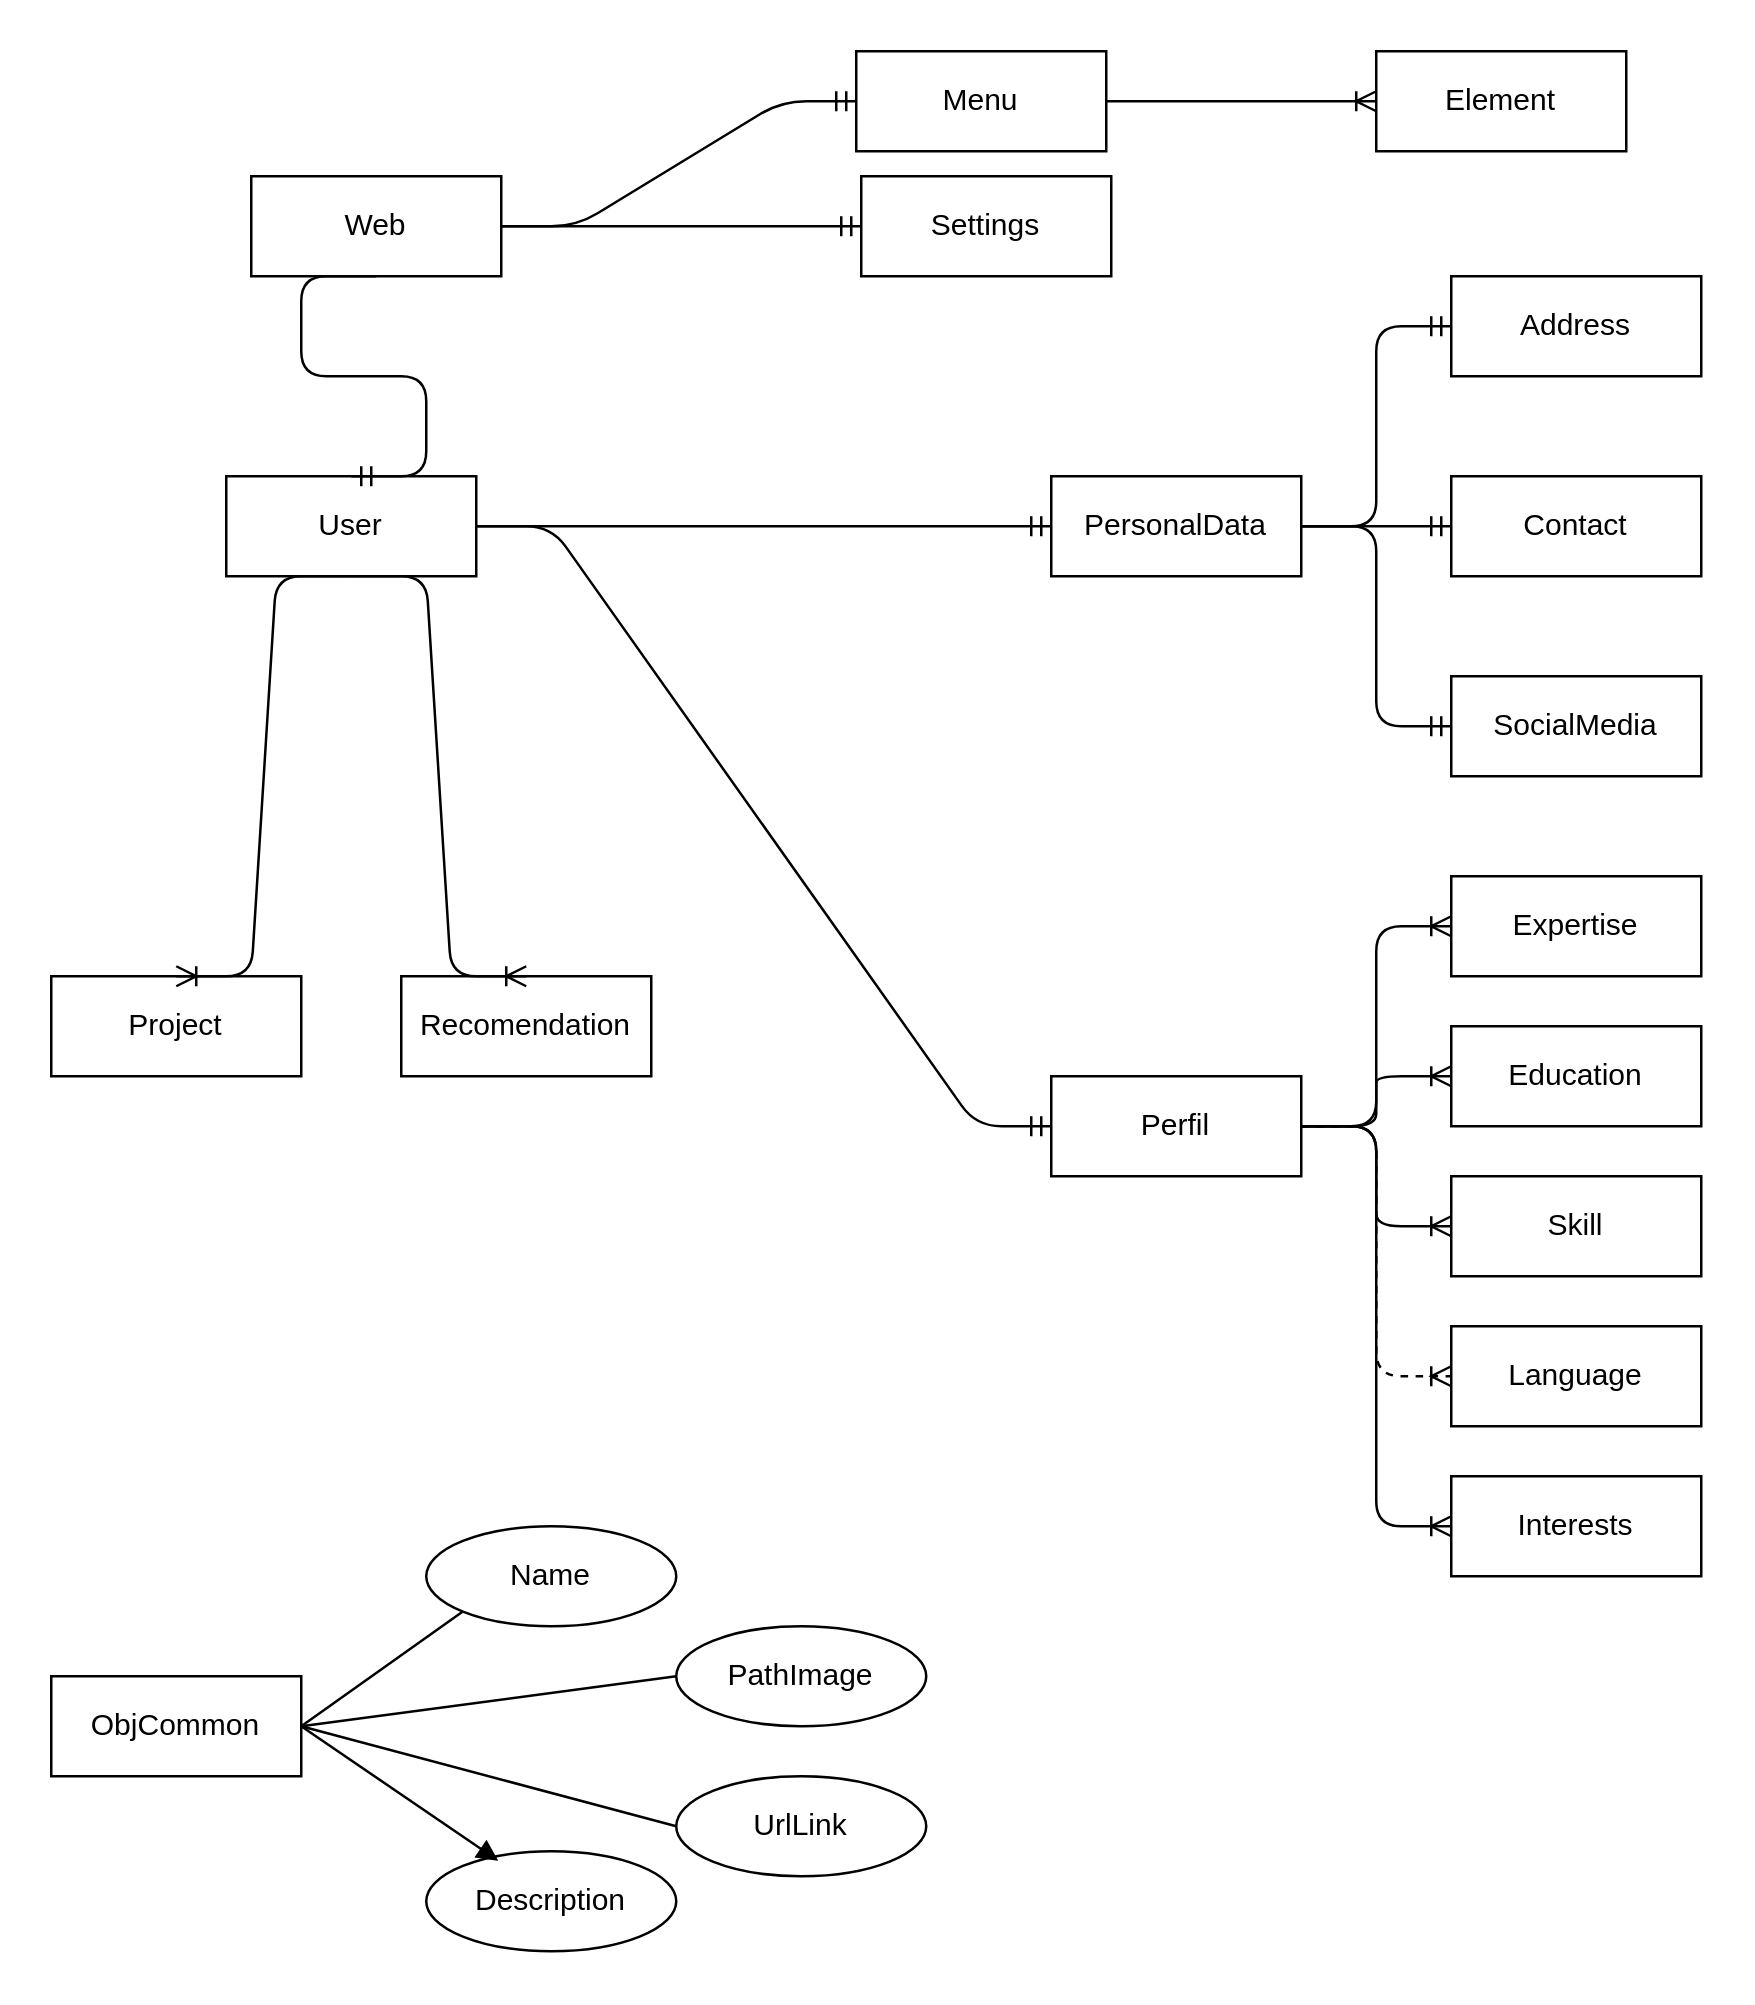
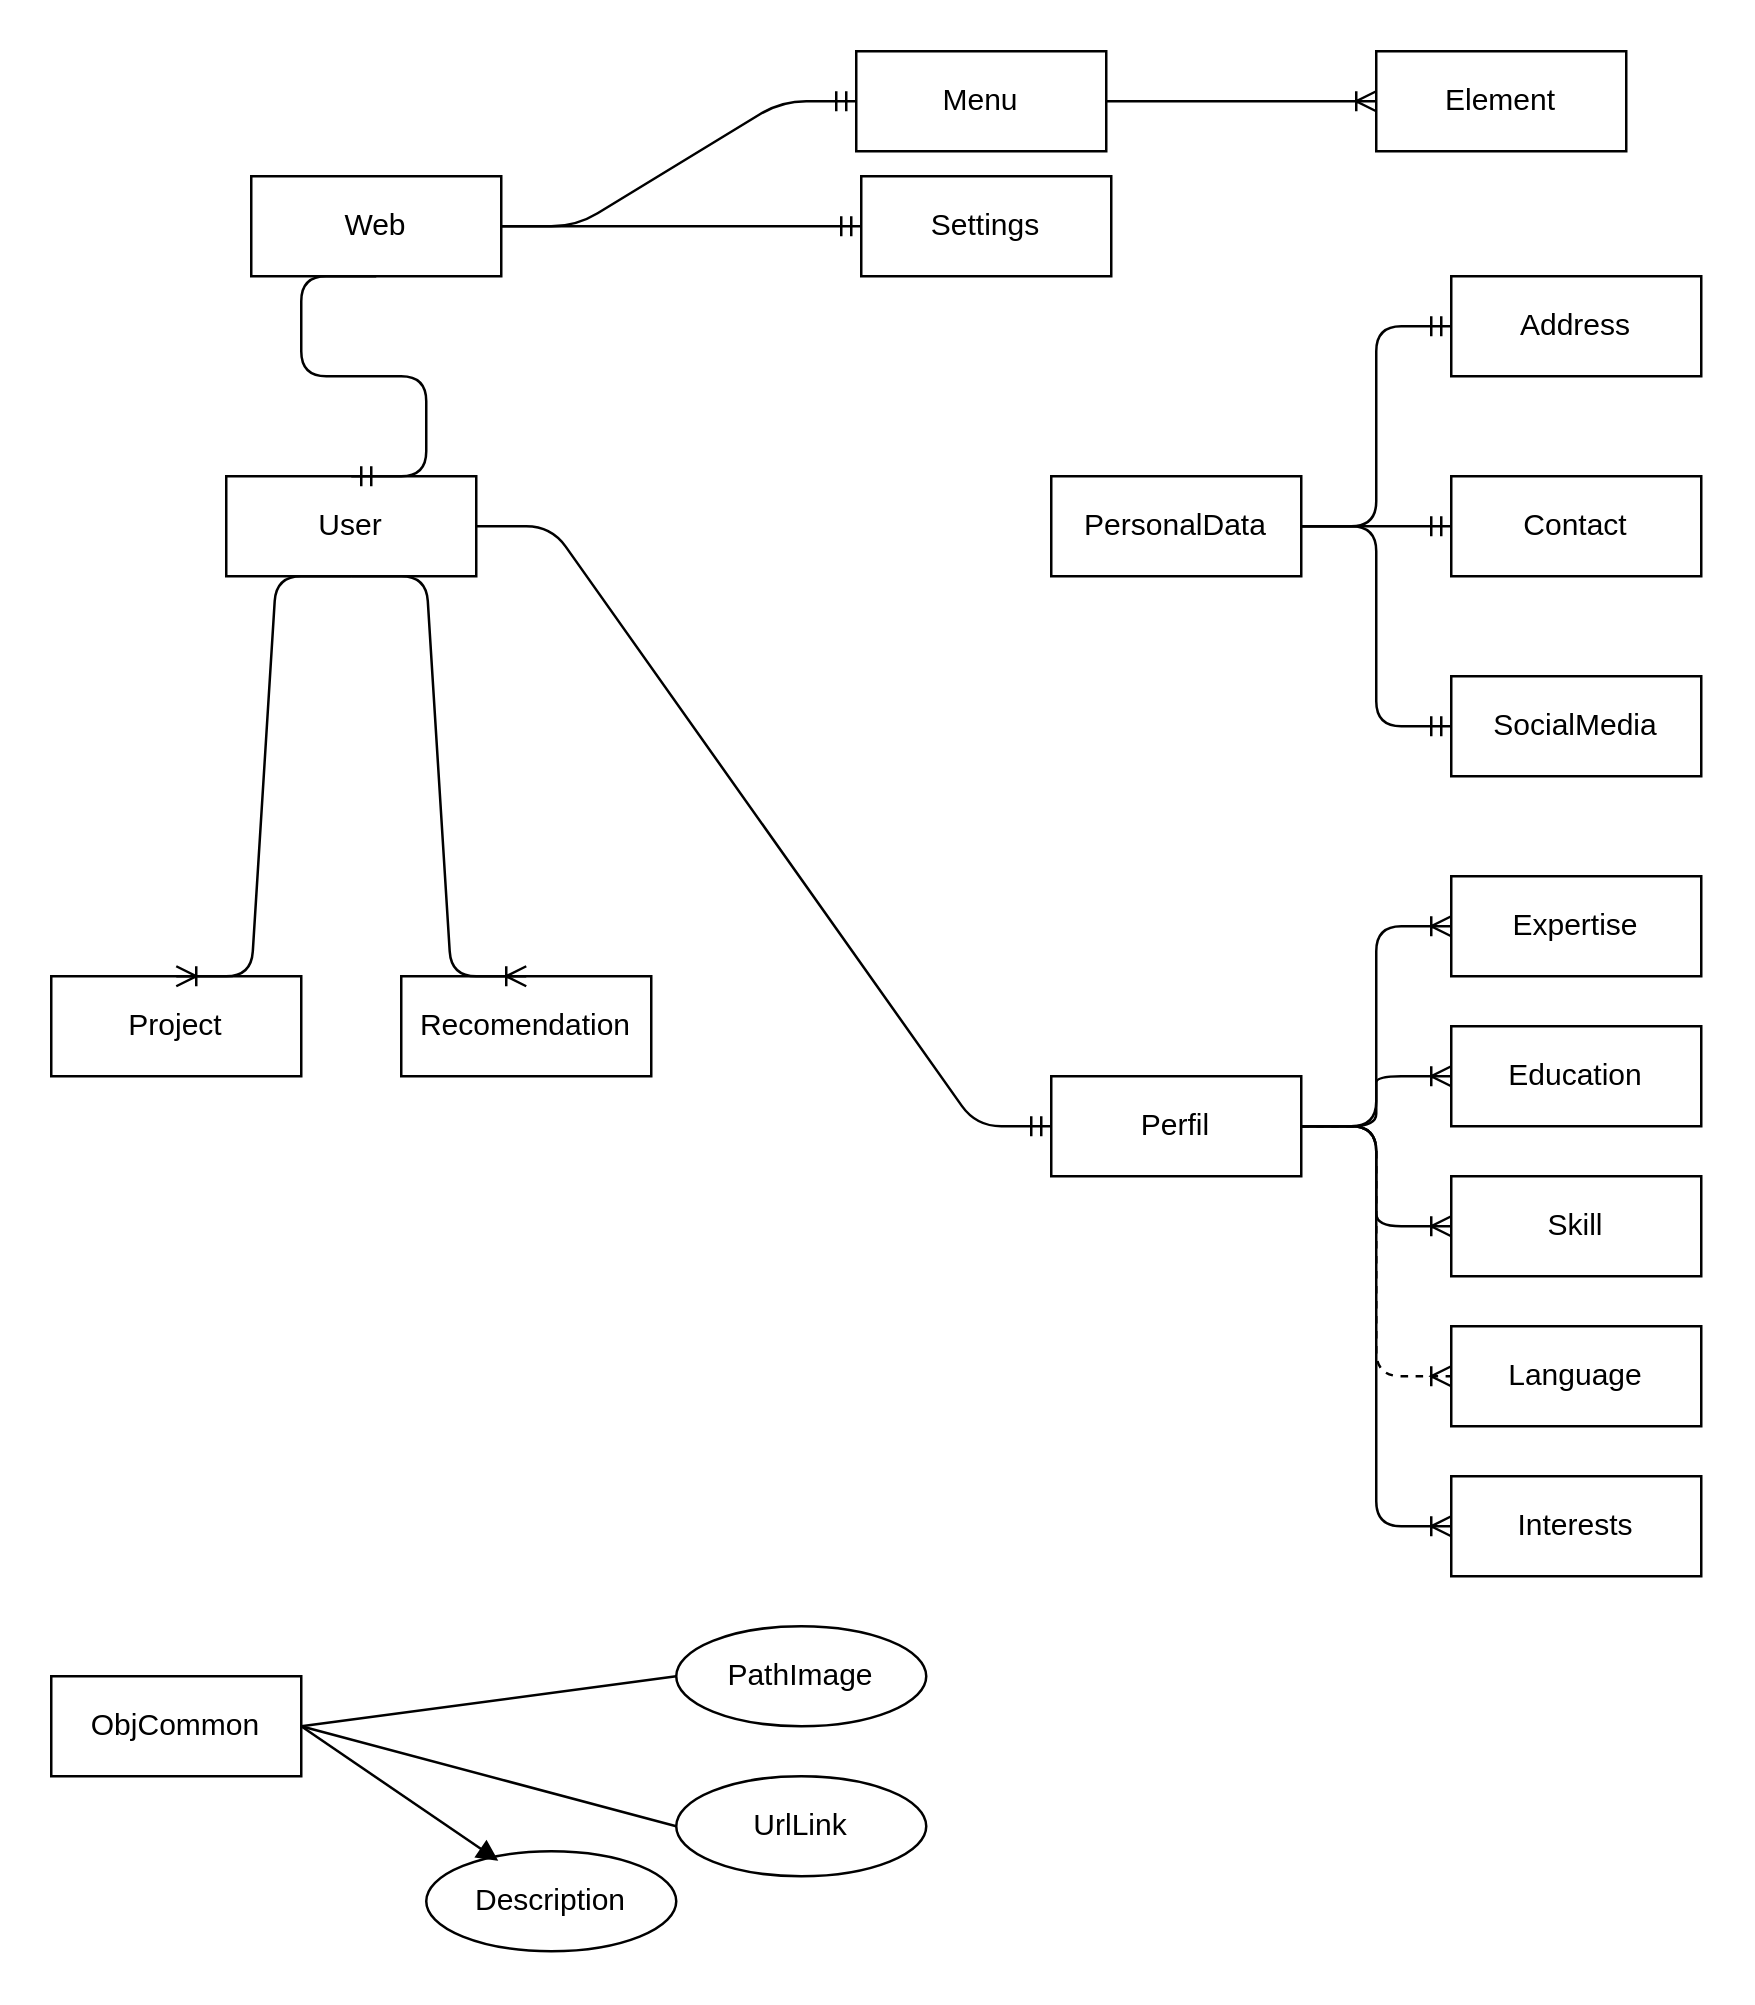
  <mxCell id="0" />
  <mxCell id="1" parent="0" />
  <mxCell id="2" value="Web" style="whiteSpace=wrap;html=1;align=center;" parent="1" vertex="1"><mxGeometry x="100" y="70" width="100" height="40" as="geometry" /></mxCell>
  <mxCell id="3" value="Settings" style="whiteSpace=wrap;html=1;align=center;" parent="1" vertex="1"><mxGeometry x="344" y="70" width="100" height="40" as="geometry" /></mxCell>
  <mxCell id="4" value="" style="edgeStyle=entityRelationEdgeStyle;fontSize=12;html=1;endArrow=ERmandOne;exitX=1;exitY=0.5;exitDx=0;exitDy=0;" parent="1" source="2" target="3" edge="1"><mxGeometry width="100" height="100" relative="1" as="geometry"><mxPoint x="340" y="440" as="sourcePoint" /><mxPoint x="440" y="340" as="targetPoint" /></mxGeometry></mxCell>
  <mxCell id="5" value="User" style="whiteSpace=wrap;html=1;align=center;" parent="1" vertex="1"><mxGeometry x="90" y="190" width="100" height="40" as="geometry" /></mxCell>
  <mxCell id="6" value="" style="edgeStyle=entityRelationEdgeStyle;fontSize=12;html=1;endArrow=ERmandOne;exitX=0.5;exitY=1;exitDx=0;exitDy=0;entryX=0.5;entryY=0;entryDx=0;entryDy=0;" parent="1" source="2" target="5" edge="1"><mxGeometry width="100" height="100" relative="1" as="geometry"><mxPoint x="210" y="100" as="sourcePoint" /><mxPoint x="470" y="100" as="targetPoint" /></mxGeometry></mxCell>
  <mxCell id="7" value="Expertise" style="whiteSpace=wrap;html=1;align=center;" parent="1" vertex="1"><mxGeometry x="580" y="350" width="100" height="40" as="geometry" /></mxCell>
  <mxCell id="8" value="Education" style="whiteSpace=wrap;html=1;align=center;" parent="1" vertex="1"><mxGeometry x="580" y="410" width="100" height="40" as="geometry" /></mxCell>
  <mxCell id="9" value="Skill" style="whiteSpace=wrap;html=1;align=center;" parent="1" vertex="1"><mxGeometry x="580" y="470" width="100" height="40" as="geometry" /></mxCell>
  <mxCell id="10" value="Language" style="whiteSpace=wrap;html=1;align=center;" parent="1" vertex="1"><mxGeometry x="580" y="530" width="100" height="40" as="geometry" /></mxCell>
  <mxCell id="11" value="Interests" style="whiteSpace=wrap;html=1;align=center;" parent="1" vertex="1"><mxGeometry x="580" y="590" width="100" height="40" as="geometry" /></mxCell>
  <mxCell id="12" value="Project" style="whiteSpace=wrap;html=1;align=center;" parent="1" vertex="1"><mxGeometry x="20" y="390" width="100" height="40" as="geometry" /></mxCell>
  <mxCell id="13" value="Recomendation" style="whiteSpace=wrap;html=1;align=center;" parent="1" vertex="1"><mxGeometry x="160" y="390" width="100" height="40" as="geometry" /></mxCell>
  <mxCell id="14" value="Address" style="whiteSpace=wrap;html=1;align=center;" parent="1" vertex="1"><mxGeometry x="580" y="110" width="100" height="40" as="geometry" /></mxCell>
  <mxCell id="15" value="Contact" style="whiteSpace=wrap;html=1;align=center;" parent="1" vertex="1"><mxGeometry x="580" y="190" width="100" height="40" as="geometry" /></mxCell>
  <mxCell id="16" value="SocialMedia" style="whiteSpace=wrap;html=1;align=center;" parent="1" vertex="1"><mxGeometry x="580" y="270" width="100" height="40" as="geometry" /></mxCell>
  <mxCell id="17" value="PersonalData" style="whiteSpace=wrap;html=1;align=center;" parent="1" vertex="1"><mxGeometry x="420" y="190" width="100" height="40" as="geometry" /></mxCell>
  <mxCell id="18" value="" style="edgeStyle=entityRelationEdgeStyle;fontSize=12;html=1;endArrow=ERmandOne;exitX=1;exitY=0.5;exitDx=0;exitDy=0;entryX=0;entryY=0.5;entryDx=0;entryDy=0;" parent="1" source="17" target="14" edge="1"><mxGeometry width="100" height="100" relative="1" as="geometry"><mxPoint x="170" y="100" as="sourcePoint" /><mxPoint x="314" y="100" as="targetPoint" /></mxGeometry></mxCell>
  <mxCell id="19" value="" style="edgeStyle=entityRelationEdgeStyle;fontSize=12;html=1;endArrow=ERmandOne;exitX=1;exitY=0.5;exitDx=0;exitDy=0;" parent="1" source="17" target="15" edge="1"><mxGeometry width="100" height="100" relative="1" as="geometry"><mxPoint x="530" y="220" as="sourcePoint" /><mxPoint x="590" y="140" as="targetPoint" /></mxGeometry></mxCell>
  <mxCell id="20" value="" style="edgeStyle=entityRelationEdgeStyle;fontSize=12;html=1;endArrow=ERmandOne;exitX=1;exitY=0.5;exitDx=0;exitDy=0;entryX=0;entryY=0.5;entryDx=0;entryDy=0;" parent="1" source="17" target="16" edge="1"><mxGeometry width="100" height="100" relative="1" as="geometry"><mxPoint x="530" y="220" as="sourcePoint" /><mxPoint x="590" y="220" as="targetPoint" /></mxGeometry></mxCell>
- <mxCell id="21" value="" style="edgeStyle=entityRelationEdgeStyle;fontSize=12;html=1;endArrow=ERmandOne;exitX=1;exitY=0.5;exitDx=0;exitDy=0;entryX=0;entryY=0.5;entryDx=0;entryDy=0;" parent="1" source="5" target="17" edge="1"><mxGeometry width="100" height="100" relative="1" as="geometry"><mxPoint x="210" y="100" as="sourcePoint" /><mxPoint x="354" y="100" as="targetPoint" /></mxGeometry></mxCell>
  <mxCell id="22" value="Perfil" style="whiteSpace=wrap;html=1;align=center;" vertex="1" parent="1"><mxGeometry x="420" y="430" width="100" height="40" as="geometry" /></mxCell>
  <mxCell id="23" value="" style="edgeStyle=entityRelationEdgeStyle;fontSize=12;html=1;endArrow=ERmandOne;entryX=0;entryY=0.5;entryDx=0;entryDy=0;exitX=1;exitY=0.5;exitDx=0;exitDy=0;" edge="1" parent="1" source="5" target="22"><mxGeometry width="100" height="100" relative="1" as="geometry"><mxPoint x="200" y="210" as="sourcePoint" /><mxPoint x="430" y="220" as="targetPoint" /></mxGeometry></mxCell>
  <mxCell id="24" value="" style="edgeStyle=entityRelationEdgeStyle;fontSize=12;html=1;endArrow=ERoneToMany;entryX=0;entryY=0.5;entryDx=0;entryDy=0;exitX=1;exitY=0.5;exitDx=0;exitDy=0;" edge="1" parent="1" source="22" target="7"><mxGeometry width="100" height="100" relative="1" as="geometry"><mxPoint x="340" y="440" as="sourcePoint" /><mxPoint x="440" y="340" as="targetPoint" /></mxGeometry></mxCell>
  <mxCell id="25" value="" style="edgeStyle=entityRelationEdgeStyle;fontSize=12;html=1;endArrow=ERoneToMany;entryX=0;entryY=0.5;entryDx=0;entryDy=0;exitX=1;exitY=0.5;exitDx=0;exitDy=0;" edge="1" parent="1" source="22" target="8"><mxGeometry width="100" height="100" relative="1" as="geometry"><mxPoint x="530" y="460" as="sourcePoint" /><mxPoint x="590" y="380" as="targetPoint" /></mxGeometry></mxCell>
  <mxCell id="26" value="" style="edgeStyle=entityRelationEdgeStyle;fontSize=12;html=1;endArrow=ERoneToMany;" edge="1" parent="1" target="9"><mxGeometry width="100" height="100" relative="1" as="geometry"><mxPoint x="520" y="450" as="sourcePoint" /><mxPoint x="600" y="390" as="targetPoint" /></mxGeometry></mxCell>
  <mxCell id="27" value="" style="edgeStyle=entityRelationEdgeStyle;fontSize=12;html=1;endArrow=ERoneToMany;entryX=0;entryY=0.5;entryDx=0;entryDy=0;exitX=1;exitY=0.5;exitDx=0;exitDy=0;dashed=1;" edge="1" parent="1" source="22" target="10"><mxGeometry width="100" height="100" relative="1" as="geometry"><mxPoint x="550" y="480" as="sourcePoint" /><mxPoint x="610" y="400" as="targetPoint" /></mxGeometry></mxCell>
  <mxCell id="28" value="" style="edgeStyle=entityRelationEdgeStyle;fontSize=12;html=1;endArrow=ERoneToMany;entryX=0;entryY=0.5;entryDx=0;entryDy=0;exitX=1;exitY=0.5;exitDx=0;exitDy=0;" edge="1" parent="1" source="22" target="11"><mxGeometry width="100" height="100" relative="1" as="geometry"><mxPoint x="560" y="490" as="sourcePoint" /><mxPoint x="620" y="410" as="targetPoint" /></mxGeometry></mxCell>
  <mxCell id="29" value="" style="edgeStyle=entityRelationEdgeStyle;fontSize=12;html=1;endArrow=ERoneToMany;entryX=0.5;entryY=0;entryDx=0;entryDy=0;exitX=0.5;exitY=1;exitDx=0;exitDy=0;" edge="1" parent="1" source="5" target="13"><mxGeometry width="100" height="100" relative="1" as="geometry"><mxPoint x="190" y="540" as="sourcePoint" /><mxPoint x="250" y="460" as="targetPoint" /></mxGeometry></mxCell>
  <mxCell id="30" value="" style="edgeStyle=entityRelationEdgeStyle;fontSize=12;html=1;endArrow=ERoneToMany;entryX=0.5;entryY=0;entryDx=0;entryDy=0;exitX=0.5;exitY=1;exitDx=0;exitDy=0;" edge="1" parent="1" source="5" target="12"><mxGeometry width="100" height="100" relative="1" as="geometry"><mxPoint x="150" y="240" as="sourcePoint" /><mxPoint x="240" y="400" as="targetPoint" /></mxGeometry></mxCell>
  <mxCell id="31" value="ObjCommon" style="whiteSpace=wrap;html=1;align=center;" vertex="1" parent="1"><mxGeometry x="20" y="670" width="100" height="40" as="geometry" /></mxCell>
- <mxCell id="32" value="Name" style="ellipse;whiteSpace=wrap;html=1;align=center;" vertex="1" parent="1"><mxGeometry x="170" y="610" width="100" height="40" as="geometry" /></mxCell>
- <mxCell id="33" value="" style="endArrow=none;html=1;rounded=0;entryX=0;entryY=1;entryDx=0;entryDy=0;exitX=1;exitY=0.5;exitDx=0;exitDy=0;" edge="1" parent="1" source="31" target="32"><mxGeometry relative="1" as="geometry"><mxPoint x="120" y="690" as="sourcePoint" /><mxPoint x="450" y="890" as="targetPoint" /></mxGeometry></mxCell>
  <mxCell id="34" value="PathImage" style="ellipse;whiteSpace=wrap;html=1;align=center;" vertex="1" parent="1"><mxGeometry x="270" y="650" width="100" height="40" as="geometry" /></mxCell>
  <mxCell id="35" value="" style="endArrow=none;html=1;rounded=0;entryX=0;entryY=0.5;entryDx=0;entryDy=0;exitX=1;exitY=0.5;exitDx=0;exitDy=0;" edge="1" parent="1" source="31" target="34"><mxGeometry relative="1" as="geometry"><mxPoint x="120" y="690" as="sourcePoint" /><mxPoint x="460" y="910" as="targetPoint" /></mxGeometry></mxCell>
  <mxCell id="36" value="UrlLink" style="ellipse;whiteSpace=wrap;html=1;align=center;" vertex="1" parent="1"><mxGeometry x="270" y="710" width="100" height="40" as="geometry" /></mxCell>
  <mxCell id="37" value="" style="endArrow=none;html=1;rounded=0;entryX=0;entryY=0.5;entryDx=0;entryDy=0;exitX=1;exitY=0.5;exitDx=0;exitDy=0;" edge="1" parent="1" source="31" target="36"><mxGeometry relative="1" as="geometry"><mxPoint x="120" y="690" as="sourcePoint" /><mxPoint x="470" y="970" as="targetPoint" /></mxGeometry></mxCell>
  <mxCell id="38" value="Description" style="ellipse;whiteSpace=wrap;html=1;align=center;" vertex="1" parent="1"><mxGeometry x="170" y="740" width="100" height="40" as="geometry" /></mxCell>
  <mxCell id="39" value="" style="endArrow=block;html=1;rounded=0;entryX=0.288;entryY=0.095;entryDx=0;entryDy=0;exitX=1;exitY=0.5;exitDx=0;exitDy=0;entryPerimeter=0;" edge="1" parent="1" source="31" target="38"><mxGeometry relative="1" as="geometry"><mxPoint x="120" y="690" as="sourcePoint" /><mxPoint x="400" y="1010" as="targetPoint" /></mxGeometry></mxCell>
  <mxCell id="40" value="Menu" style="whiteSpace=wrap;html=1;align=center;" vertex="1" parent="1"><mxGeometry x="342" y="20" width="100" height="40" as="geometry" /></mxCell>
  <mxCell id="41" value="" style="edgeStyle=entityRelationEdgeStyle;fontSize=12;html=1;endArrow=ERmandOne;exitX=1;exitY=0.5;exitDx=0;exitDy=0;" edge="1" parent="1" target="40" source="2"><mxGeometry width="100" height="100" relative="1" as="geometry"><mxPoint x="198" y="40" as="sourcePoint" /><mxPoint x="438" y="290" as="targetPoint" /></mxGeometry></mxCell>
  <mxCell id="42" value="Element" style="whiteSpace=wrap;html=1;align=center;" vertex="1" parent="1"><mxGeometry x="550" y="20" width="100" height="40" as="geometry" /></mxCell>
  <mxCell id="43" value="" style="edgeStyle=entityRelationEdgeStyle;fontSize=12;html=1;endArrow=ERoneToMany;entryX=0;entryY=0.5;entryDx=0;entryDy=0;exitX=1;exitY=0.5;exitDx=0;exitDy=0;" edge="1" parent="1" target="42" source="40"><mxGeometry width="100" height="100" relative="1" as="geometry"><mxPoint x="500" y="130" as="sourcePoint" /><mxPoint x="420" y="20" as="targetPoint" /></mxGeometry></mxCell>
